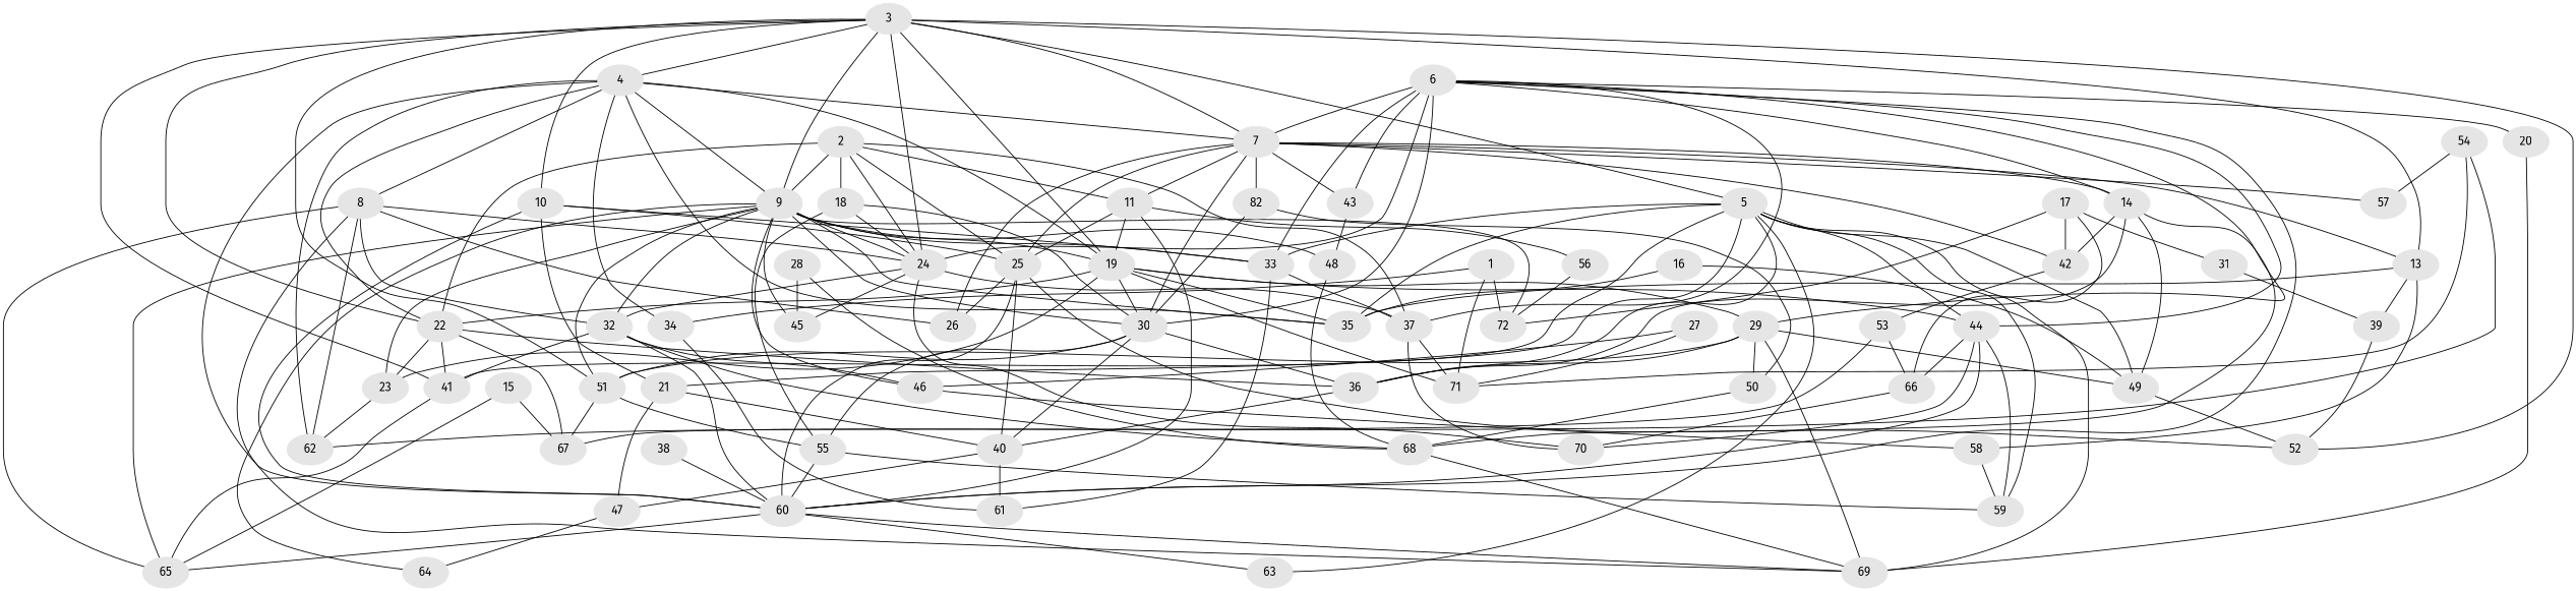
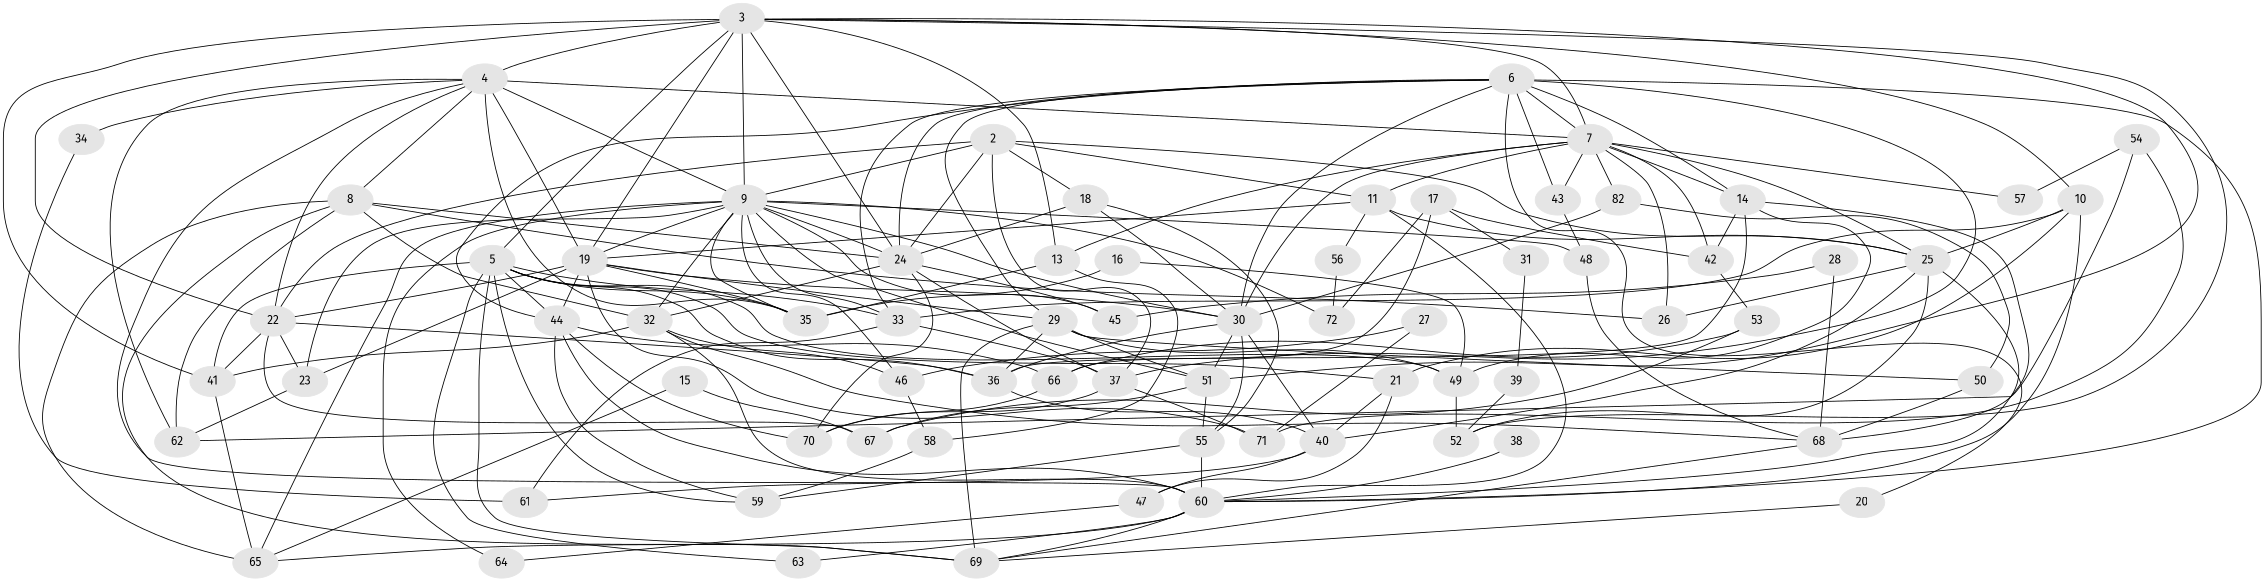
  graph {
    fontname="Fira Sans"
    node [color=gray90 fontname="Fira Sans" style=filled]
    edge [fontname="Fira Sans" weight=1.0]
-   1
    34
    71
    72
    61
    2
    9
    11
    18
    22
    24
    25
    37
    19
    51
    35
    33
    30
    32
    65
    23
    45
    46
    48
    64
    60
    56
    55
    41
    36
    67
    70
    52
    26
    40
    3
    4
    5
    7
    10
    13
    8
    62
    21
    44
    49
    59
    63
    69
    14
    43
    n52 [label=82]
    42
    57
    39
    58
    29
    47
    66
    6
    20
    68
    50
    53
    15
    16
    17
    31
    27
    28
    38
    54
-   1 -- 34
-   1 -- 71
-   1 -- 72
    34 -- 61
    2 -- 9 [weight=2.0]
    2 -- 11
    2 -- 18 [weight=3.0]
    2 -- 22
    2 -- 24
    2 -- 25
    2 -- 37
    9 -- 72
    9 -- 24
    9 -- 19
    9 -- 51
    9 -- 35
    9 -- 33
    9 -- 30 [weight=2.0]
    9 -- 32
    9 -- 65
    9 -- 23
    9 -- 45
    9 -- 46
    9 -- 48
    9 -- 64
    11 -- 25
    11 -- 19
    11 -- 60
    11 -- 56
    18 -- 24
    18 -- 30 [weight=2.0]
    18 -- 55
    22 -- 23
    22 -- 41
    22 -- 36
    22 -- 67
    24 -- 37
    24 -- 32
    24 -- 45
    24 -- 70
    25 -- 60
    25 -- 52
    25 -- 26
    25 -- 40
    37 -- 71
    37 -- 70
    19 -- 71
    19 -- 22
    19 -- 35
    19 -- 30
    19 -- 23
    19 -- 44
    19 -- 29
    51 -- 55
    51 -- 67
    33 -- 61
    33 -- 37
    30 -- 51
    30 -- 55
    30 -- 36
    30 -- 40
    32 -- 46
    32 -- 60
    32 -- 41
    32 -- 68
    23 -- 62
    46 -- 58
    48 -- 68
    60 -- 65
    60 -- 63
    60 -- 69
    56 -- 72
    55 -- 60
    55 -- 59
    41 -- 65
    36 -- 40
    40 -- 61
    40 -- 47
    3 -- 9
    3 -- 22
    3 -- 24
    3 -- 19
    3 -- 51
    3 -- 41
    3 -- 52
    3 -- 4
    3 -- 5
    3 -- 7
    3 -- 10
    3 -- 13
    4 -- 34
    4 -- 9
    4 -- 22
    4 -- 19
    4 -- 35
    4 -- 60
    4 -- 7 [weight=2.0]
    4 -- 8
    4 -- 62
    5 -- 35
    5 -- 33
    5 -- 41
    5 -- 36
    5 -- 21
    5 -- 44
    5 -- 49
    5 -- 59
    5 -- 63
    5 -- 69
    7 -- 11 [weight=2.0]
    7 -- 25 [weight=2.0]
    7 -- 30 [weight=2.0]
    7 -- 26
    7 -- 13
    7 -- 14 [weight=2.0]
    7 -- 43
    7 -- n52 [weight=2.0]
    7 -- 42
    7 -- 57 [weight=2.0]
    10 -- 25
    10 -- 33
    10 -- 60
    10 -- 21
    13 -- 35
-   13 -- 39
    13 -- 58
    8 -- 24
    8 -- 32 [weight=2.0]
    8 -- 65
    8 -- 26
    8 -- 62
    8 -- 69 [weight=2.0]
    21 -- 40
    21 -- 47
    44 -- 60
    44 -- 70
    44 -- 59
    44 -- 66
    49 -- 52
    14 -- 36
    14 -- 49
    14 -- 42
    14 -- 68
    43 -- 48
    n52 -- 30
    n52 -- 50
    42 -- 53
    39 -- 52
    58 -- 59
    29 -- 51 [weight=2.0]
    29 -- 36
    29 -- 49
    29 -- 69
    29 -- 50
    47 -- 64
    66 -- 70
    6 -- 24
    6 -- 37
    6 -- 33
    6 -- 30 [weight=2.0]
    6 -- 60
    6 -- 7 [weight=2.0]
    6 -- 44
    6 -- 14
    6 -- 43
    6 -- 29
    6 -- 20
    20 -- 69
    68 -- 69
    50 -- 68
    53 -- 67
    53 -- 66
    15 -- 65
    15 -- 67
    16 -- 35
    16 -- 49
    17 -- 72
    17 -- 42
    17 -- 66
    17 -- 31
    31 -- 39
    27 -- 71
    27 -- 46
    28 -- 45
    28 -- 68
    38 -- 60
    54 -- 71
    54 -- 62
    54 -- 57
  }
